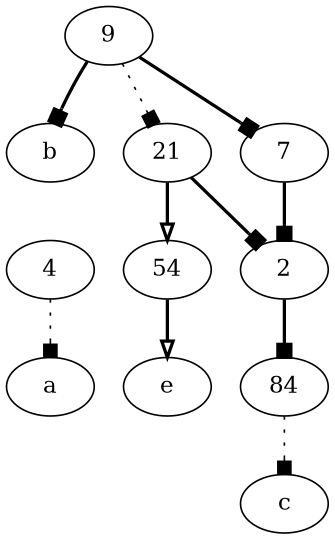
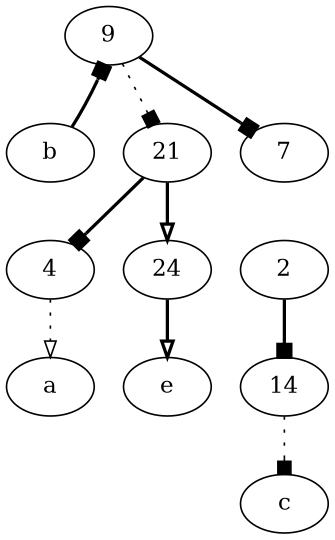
  digraph {
    edge [arrowhead=box style=bold]
    21
    4
-   24 [label=54]
+   24
    a
    e
    7
    2
-   14 [label=84]
+   14
    c
    b
    9
-   21 -> 2
+   21 -> 4
    21 -> 24 [arrowhead=onormal]
-   4 -> a [style=dotted]
+   4 -> a [arrowhead=onormal style=dotted]
    24 -> e [arrowhead=onormal]
-   7 -> 2
    2 -> 14
    14 -> c [style=dotted]
-   9 -> b
+   b -> 9
    9 -> 21 [style=dotted]
    9 -> 7
  }
